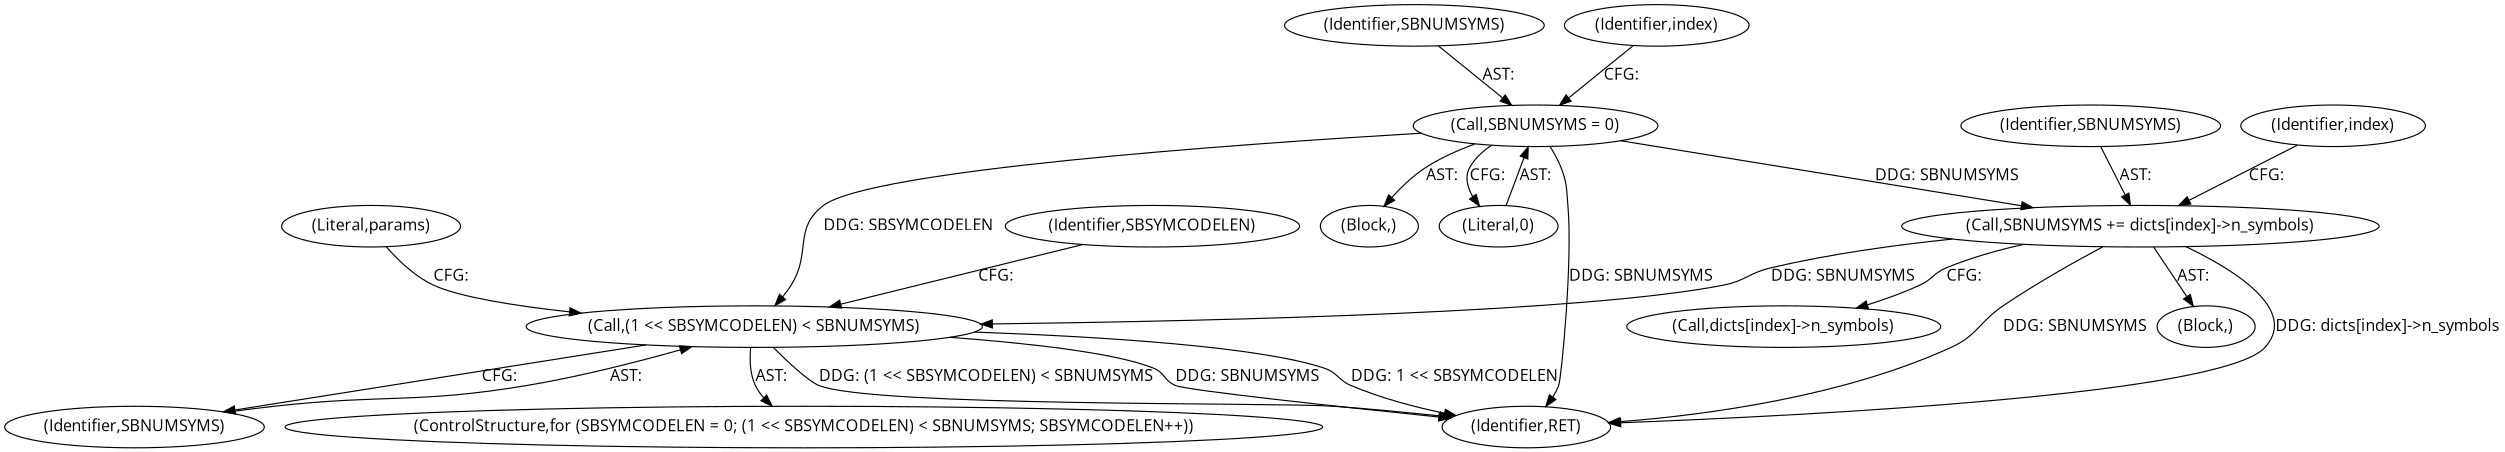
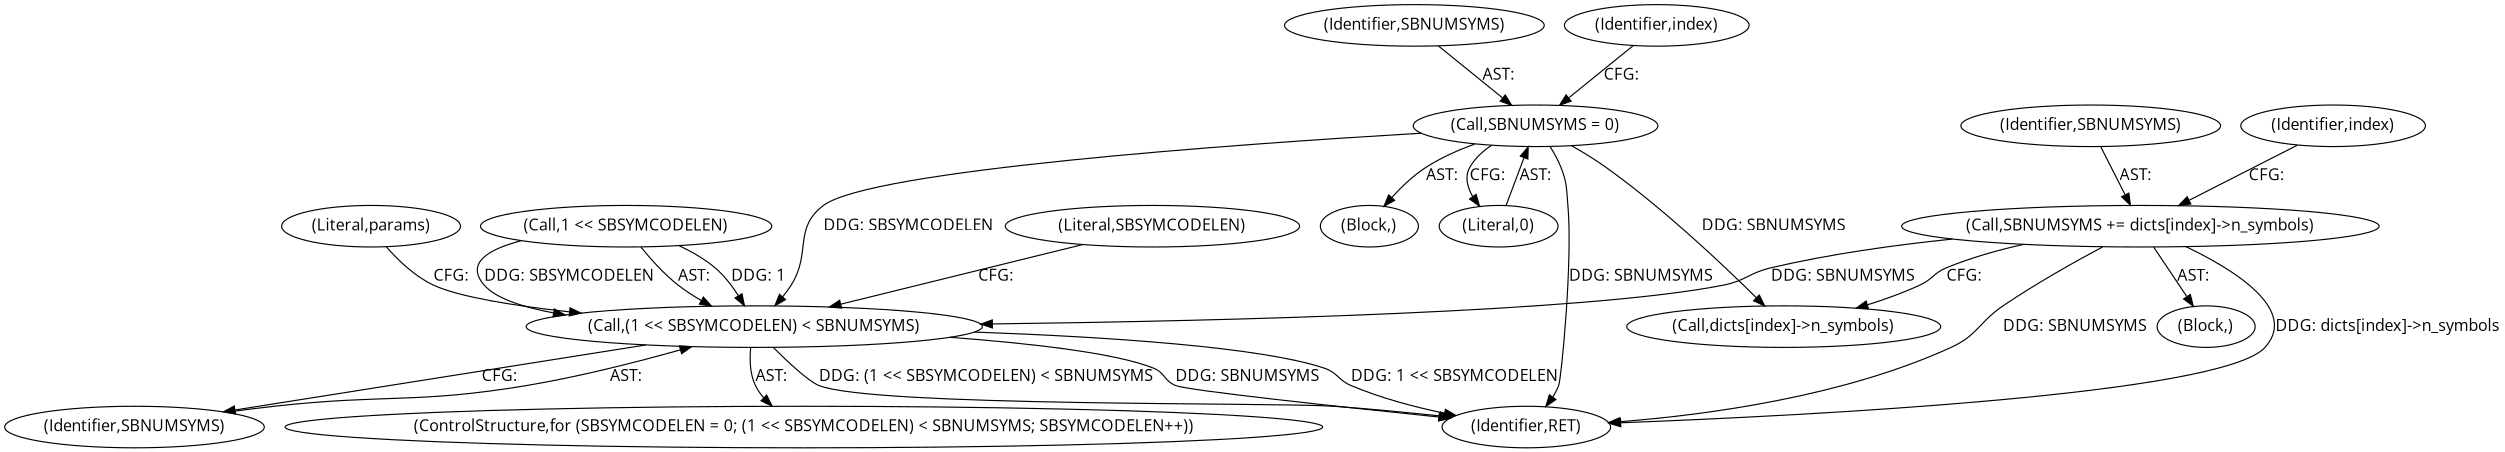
  digraph {
    fontname="Open Sans"
    node [fontname="Open Sans"]
    edge [fontname="Open Sans"]
    n1 [label="(Call,SBNUMSYMS += dicts[index]->n_symbols)"]
    n2 [label="(Call,(1 << SBSYMCODELEN) < SBNUMSYMS)"]
    n3 [label="(Block,)"]
    n4 [label="(Call,dicts[index]->n_symbols)"]
    n5 [label="(Identifier,RET)"]
    n6 [label="(Identifier,SBNUMSYMS)"]
    n7 [label="(ControlStructure,for (SBSYMCODELEN = 0; (1 << SBSYMCODELEN) < SBNUMSYMS; SBSYMCODELEN++))"]
    n8 [label="(Call,SBNUMSYMS = 0)"]
    n9 [label="(Block,)"]
    n10 [label="(Literal,0)"]
    n11 [label="(Identifier,SBNUMSYMS)"]
    n12 [label="(Identifier,index)"]
    n13 [label="(Identifier,SBNUMSYMS)"]
    n14 [label="(Identifier,index)"]
    n15 [label="(Literal,params)"]
-   n17 [label="(Identifier,SBSYMCODELEN)"]
+   n16 [label="(Call,1 << SBSYMCODELEN)"]
+   n17 [label="(Literal,SBSYMCODELEN)"]
    n1 -> n2 [label="DDG: SBNUMSYMS"]
    n1 -> n3 [label="AST: "]
    n1 -> n4 [label="CFG: "]
    n1 -> n5 [label="DDG: SBNUMSYMS"]
    n1 -> n5 [label="DDG: dicts[index]->n_symbols"]
    n2 -> n5 [label="DDG: 1 << SBSYMCODELEN"]
    n2 -> n5 [label="DDG: (1 << SBSYMCODELEN) < SBNUMSYMS"]
    n2 -> n5 [label="DDG: SBNUMSYMS"]
    n2 -> n6 [label="CFG: "]
    n2 -> n7 [label="AST: "]
    n6 -> n2 [label="AST: "]
-   n8 -> n1 [label="DDG: SBNUMSYMS"]
+   n8 -> n4 [label="DDG: SBNUMSYMS"]
    n8 -> n2 [label="DDG: SBSYMCODELEN"]
    n8 -> n5 [label="DDG: SBNUMSYMS"]
    n8 -> n9 [label="AST: "]
    n8 -> n10 [label="CFG: "]
    n10 -> n8 [label="AST: "]
    n11 -> n8 [label="AST: "]
    n12 -> n8 [label="CFG: "]
    n13 -> n1 [label="AST: "]
    n14 -> n1 [label="CFG: "]
    n15 -> n2 [label="CFG: "]
+   n16 -> n2 [label="AST: "]
+   n16 -> n2 [label="DDG: 1"]
+   n16 -> n2 [label="DDG: SBSYMCODELEN"]
    n17 -> n2 [label="CFG: "]
  }
